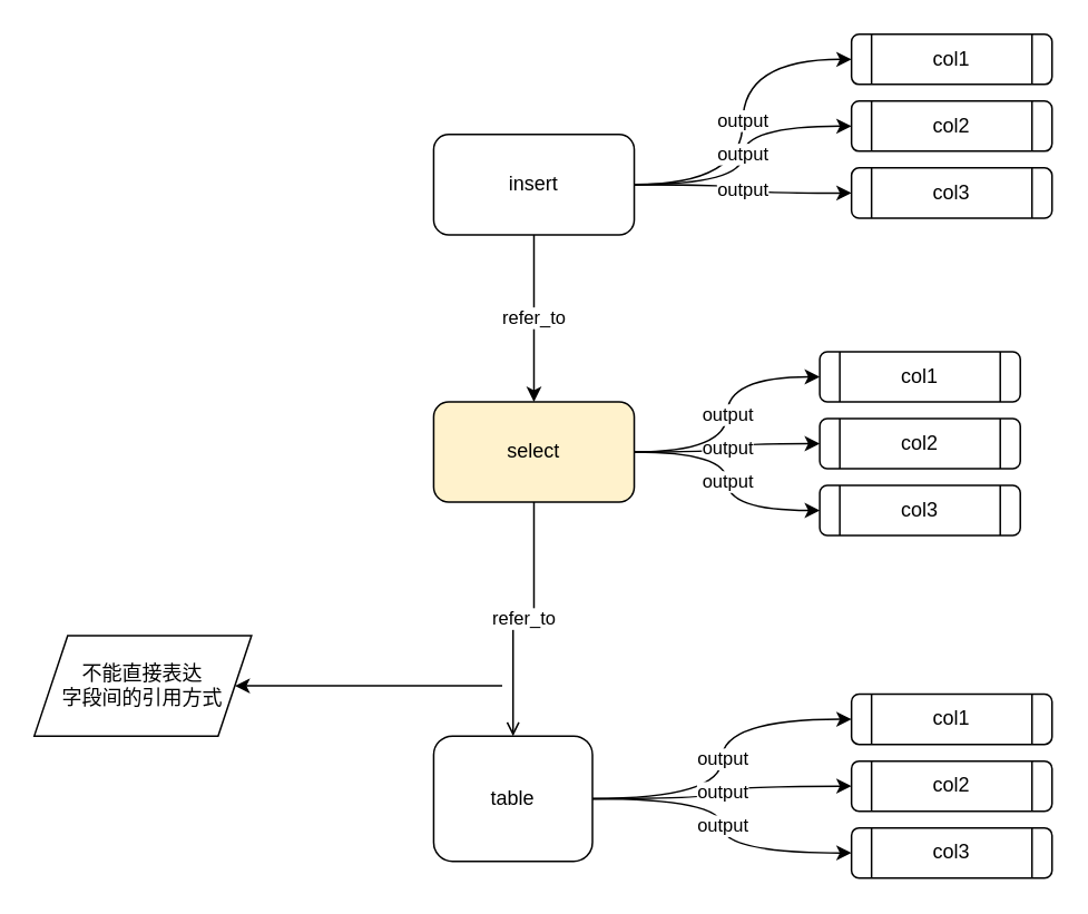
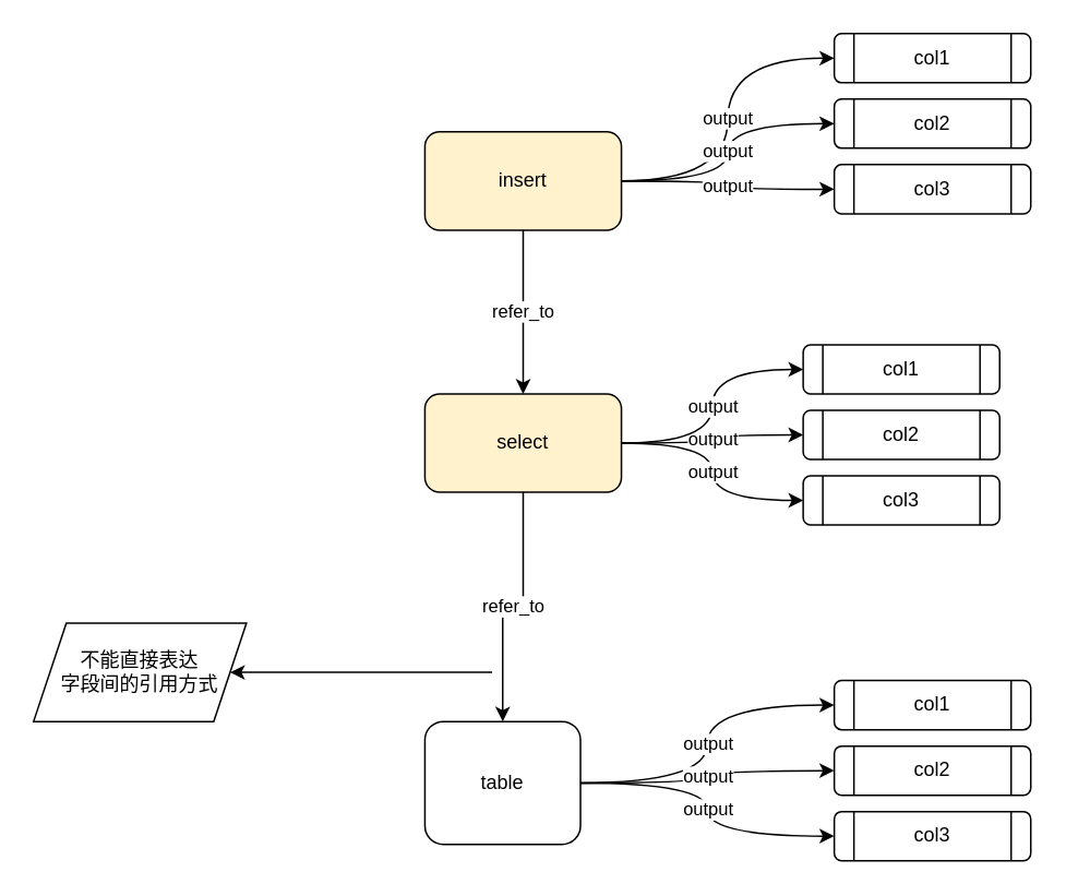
  <mxCell id="0" />
  <mxCell id="1" parent="0" />
  <mxCell id="2" value="refer_to" style="edgeStyle=orthogonalEdgeStyle;rounded=0;orthogonalLoop=1;jettySize=auto;html=1;entryX=0.5;entryY=0;entryDx=0;entryDy=0;" edge="1" parent="1" source="6" target="11"><mxGeometry relative="1" as="geometry" /></mxCell>
  <mxCell id="3" value="output" style="edgeStyle=orthogonalEdgeStyle;rounded=0;orthogonalLoop=1;jettySize=auto;html=1;entryX=0;entryY=0.5;entryDx=0;entryDy=0;curved=1;" edge="1" parent="1" source="6" target="16"><mxGeometry relative="1" as="geometry" /></mxCell>
  <mxCell id="4" value="output" style="edgeStyle=orthogonalEdgeStyle;rounded=0;orthogonalLoop=1;jettySize=auto;html=1;entryX=0;entryY=0.5;entryDx=0;entryDy=0;curved=1;" edge="1" parent="1" source="6" target="17"><mxGeometry relative="1" as="geometry" /></mxCell>
  <mxCell id="5" value="output" style="edgeStyle=orthogonalEdgeStyle;rounded=0;orthogonalLoop=1;jettySize=auto;html=1;entryX=0;entryY=0.5;entryDx=0;entryDy=0;curved=1;" edge="1" parent="1" source="6" target="18"><mxGeometry relative="1" as="geometry" /></mxCell>
- <mxCell id="6" value="insert" style="rounded=1;whiteSpace=wrap;html=1;" vertex="1" parent="1"><mxGeometry x="259" y="80" width="120" height="60" as="geometry" /></mxCell>
- <mxCell id="7" value="refer_to" style="edgeStyle=orthogonalEdgeStyle;rounded=0;orthogonalLoop=1;jettySize=auto;html=1;entryX=0.5;entryY=0;entryDx=0;entryDy=0;endArrow=open;" edge="1" parent="1" source="11" target="15"><mxGeometry relative="1" as="geometry" /></mxCell>
+ <mxCell id="6" value="insert" style="rounded=1;whiteSpace=wrap;html=1;fillColor=#fff2cc;" vertex="1" parent="1"><mxGeometry x="259" y="80" width="120" height="60" as="geometry" /></mxCell>
+ <mxCell id="7" value="refer_to" style="edgeStyle=orthogonalEdgeStyle;rounded=0;orthogonalLoop=1;jettySize=auto;html=1;entryX=0.5;entryY=0;entryDx=0;entryDy=0;" edge="1" parent="1" source="11" target="15"><mxGeometry relative="1" as="geometry" /></mxCell>
  <mxCell id="8" value="output" style="edgeStyle=orthogonalEdgeStyle;rounded=0;orthogonalLoop=1;jettySize=auto;html=1;curved=1;" edge="1" parent="1" source="11" target="25"><mxGeometry relative="1" as="geometry" /></mxCell>
  <mxCell id="9" value="output" style="edgeStyle=orthogonalEdgeStyle;rounded=0;orthogonalLoop=1;jettySize=auto;html=1;entryX=0;entryY=0.5;entryDx=0;entryDy=0;curved=1;" edge="1" parent="1" source="11" target="26"><mxGeometry relative="1" as="geometry" /></mxCell>
  <mxCell id="10" value="output" style="edgeStyle=orthogonalEdgeStyle;rounded=0;orthogonalLoop=1;jettySize=auto;html=1;entryX=0;entryY=0.5;entryDx=0;entryDy=0;curved=1;" edge="1" parent="1" source="11" target="24"><mxGeometry relative="1" as="geometry" /></mxCell>
  <mxCell id="11" value="select" style="rounded=1;whiteSpace=wrap;html=1;fillColor=#fff2cc;" vertex="1" parent="1"><mxGeometry x="259" y="240" width="120" height="60" as="geometry" /></mxCell>
  <mxCell id="12" value="output" style="edgeStyle=orthogonalEdgeStyle;rounded=0;orthogonalLoop=1;jettySize=auto;html=1;entryX=0;entryY=0.5;entryDx=0;entryDy=0;curved=1;" edge="1" parent="1" source="15" target="19"><mxGeometry relative="1" as="geometry" /></mxCell>
  <mxCell id="13" value="output" style="edgeStyle=orthogonalEdgeStyle;rounded=0;orthogonalLoop=1;jettySize=auto;html=1;curved=1;" edge="1" parent="1" source="15" target="20"><mxGeometry relative="1" as="geometry" /></mxCell>
  <mxCell id="14" value="output" style="edgeStyle=orthogonalEdgeStyle;rounded=0;orthogonalLoop=1;jettySize=auto;html=1;entryX=0;entryY=0.5;entryDx=0;entryDy=0;curved=1;" edge="1" parent="1" source="15" target="21"><mxGeometry relative="1" as="geometry" /></mxCell>
  <mxCell id="15" value="table" style="rounded=1;whiteSpace=wrap;html=1;" vertex="1" parent="1"><mxGeometry x="259" y="440" width="95" height="75" as="geometry" /></mxCell>
  <mxCell id="16" value="col1" style="shape=process;whiteSpace=wrap;html=1;backgroundOutline=1;rounded=1;" vertex="1" parent="1"><mxGeometry x="509" y="20" width="120" height="30" as="geometry" /></mxCell>
  <mxCell id="17" value="col2" style="shape=process;whiteSpace=wrap;html=1;backgroundOutline=1;rounded=1;" vertex="1" parent="1"><mxGeometry x="509" y="60" width="120" height="30" as="geometry" /></mxCell>
  <mxCell id="18" value="col3" style="shape=process;whiteSpace=wrap;html=1;backgroundOutline=1;rounded=1;" vertex="1" parent="1"><mxGeometry x="509" y="100" width="120" height="30" as="geometry" /></mxCell>
  <mxCell id="19" value="col1" style="shape=process;whiteSpace=wrap;html=1;backgroundOutline=1;rounded=1;" vertex="1" parent="1"><mxGeometry x="509" y="415" width="120" height="30" as="geometry" /></mxCell>
  <mxCell id="20" value="col2" style="shape=process;whiteSpace=wrap;html=1;backgroundOutline=1;rounded=1;" vertex="1" parent="1"><mxGeometry x="509" y="455" width="120" height="30" as="geometry" /></mxCell>
  <mxCell id="21" value="col3" style="shape=process;whiteSpace=wrap;html=1;backgroundOutline=1;rounded=1;" vertex="1" parent="1"><mxGeometry x="509" y="495" width="120" height="30" as="geometry" /></mxCell>
  <mxCell id="22" style="edgeStyle=orthogonalEdgeStyle;rounded=0;orthogonalLoop=1;jettySize=auto;html=1;endArrow=none;endFill=0;startArrow=classic;startFill=1;exitX=1;exitY=0.5;exitDx=0;exitDy=0;" edge="1" parent="1" source="23"><mxGeometry relative="1" as="geometry"><mxPoint x="300" y="410" as="targetPoint" /><mxPoint x="150" y="410" as="sourcePoint" /></mxGeometry></mxCell>
  <mxCell id="23" value="不能直接表达&lt;br&gt;字段间的引用方式" style="shape=parallelogram;perimeter=parallelogramPerimeter;whiteSpace=wrap;html=1;fixedSize=1;" vertex="1" parent="1"><mxGeometry x="20" y="380" width="130" height="60" as="geometry" /></mxCell>
  <mxCell id="24" value="col1" style="shape=process;whiteSpace=wrap;html=1;backgroundOutline=1;rounded=1;" vertex="1" parent="1"><mxGeometry x="490" y="210" width="120" height="30" as="geometry" /></mxCell>
  <mxCell id="25" value="col2" style="shape=process;whiteSpace=wrap;html=1;backgroundOutline=1;rounded=1;" vertex="1" parent="1"><mxGeometry x="490" y="250" width="120" height="30" as="geometry" /></mxCell>
  <mxCell id="26" value="col3" style="shape=process;whiteSpace=wrap;html=1;backgroundOutline=1;rounded=1;" vertex="1" parent="1"><mxGeometry x="490" y="290" width="120" height="30" as="geometry" /></mxCell>
